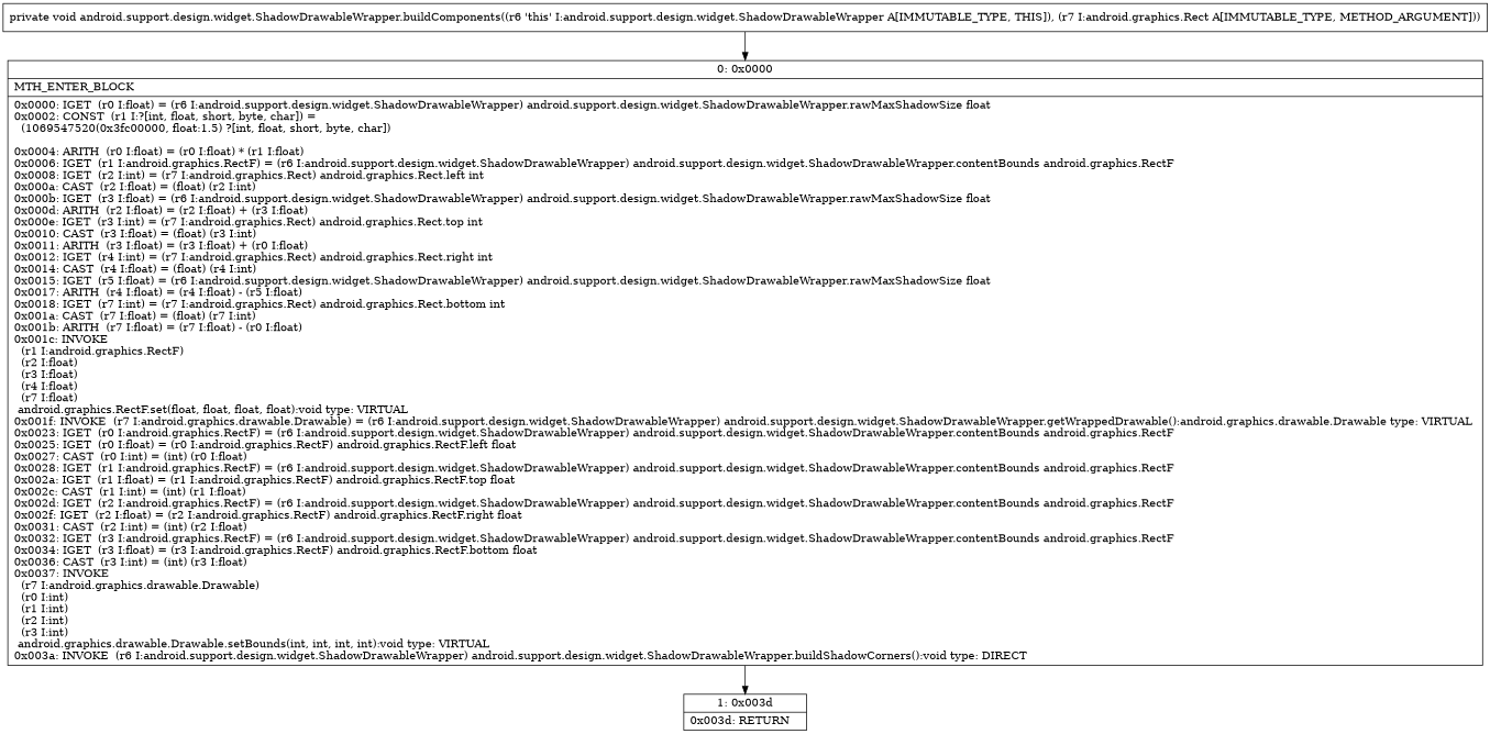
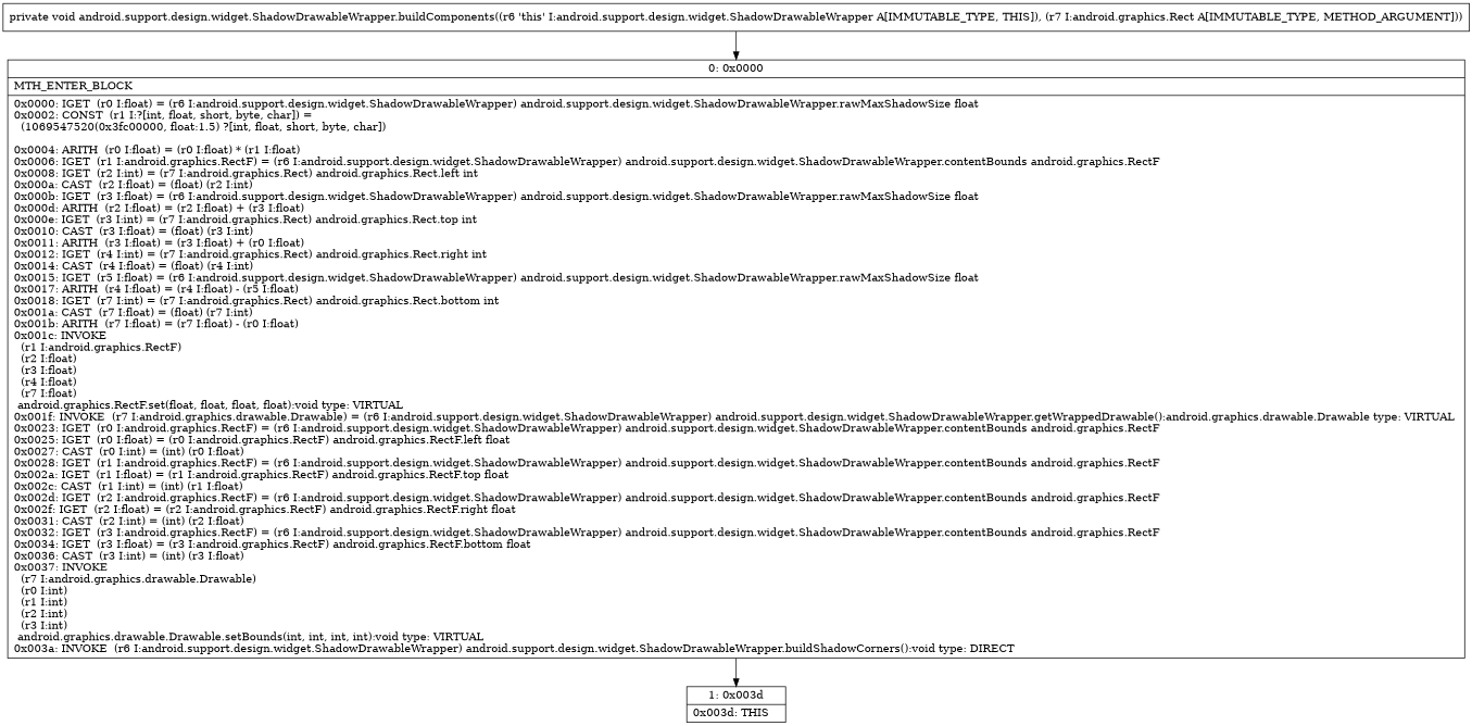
  digraph {
    node [shape=record]
    n1 [label="{0\:\ 0x0000|MTH_ENTER_BLOCK\l|0x0000: IGET  (r0 I:float) = (r6 I:android.support.design.widget.ShadowDrawableWrapper) android.support.design.widget.ShadowDrawableWrapper.rawMaxShadowSize float \l0x0002: CONST  (r1 I:?[int, float, short, byte, char]) = \l  (1069547520(0x3fc00000, float:1.5) ?[int, float, short, byte, char])\l \l0x0004: ARITH  (r0 I:float) = (r0 I:float) * (r1 I:float) \l0x0006: IGET  (r1 I:android.graphics.RectF) = (r6 I:android.support.design.widget.ShadowDrawableWrapper) android.support.design.widget.ShadowDrawableWrapper.contentBounds android.graphics.RectF \l0x0008: IGET  (r2 I:int) = (r7 I:android.graphics.Rect) android.graphics.Rect.left int \l0x000a: CAST  (r2 I:float) = (float) (r2 I:int) \l0x000b: IGET  (r3 I:float) = (r6 I:android.support.design.widget.ShadowDrawableWrapper) android.support.design.widget.ShadowDrawableWrapper.rawMaxShadowSize float \l0x000d: ARITH  (r2 I:float) = (r2 I:float) + (r3 I:float) \l0x000e: IGET  (r3 I:int) = (r7 I:android.graphics.Rect) android.graphics.Rect.top int \l0x0010: CAST  (r3 I:float) = (float) (r3 I:int) \l0x0011: ARITH  (r3 I:float) = (r3 I:float) + (r0 I:float) \l0x0012: IGET  (r4 I:int) = (r7 I:android.graphics.Rect) android.graphics.Rect.right int \l0x0014: CAST  (r4 I:float) = (float) (r4 I:int) \l0x0015: IGET  (r5 I:float) = (r6 I:android.support.design.widget.ShadowDrawableWrapper) android.support.design.widget.ShadowDrawableWrapper.rawMaxShadowSize float \l0x0017: ARITH  (r4 I:float) = (r4 I:float) \- (r5 I:float) \l0x0018: IGET  (r7 I:int) = (r7 I:android.graphics.Rect) android.graphics.Rect.bottom int \l0x001a: CAST  (r7 I:float) = (float) (r7 I:int) \l0x001b: ARITH  (r7 I:float) = (r7 I:float) \- (r0 I:float) \l0x001c: INVOKE  \l  (r1 I:android.graphics.RectF)\l  (r2 I:float)\l  (r3 I:float)\l  (r4 I:float)\l  (r7 I:float)\l android.graphics.RectF.set(float, float, float, float):void type: VIRTUAL \l0x001f: INVOKE  (r7 I:android.graphics.drawable.Drawable) = (r6 I:android.support.design.widget.ShadowDrawableWrapper) android.support.design.widget.ShadowDrawableWrapper.getWrappedDrawable():android.graphics.drawable.Drawable type: VIRTUAL \l0x0023: IGET  (r0 I:android.graphics.RectF) = (r6 I:android.support.design.widget.ShadowDrawableWrapper) android.support.design.widget.ShadowDrawableWrapper.contentBounds android.graphics.RectF \l0x0025: IGET  (r0 I:float) = (r0 I:android.graphics.RectF) android.graphics.RectF.left float \l0x0027: CAST  (r0 I:int) = (int) (r0 I:float) \l0x0028: IGET  (r1 I:android.graphics.RectF) = (r6 I:android.support.design.widget.ShadowDrawableWrapper) android.support.design.widget.ShadowDrawableWrapper.contentBounds android.graphics.RectF \l0x002a: IGET  (r1 I:float) = (r1 I:android.graphics.RectF) android.graphics.RectF.top float \l0x002c: CAST  (r1 I:int) = (int) (r1 I:float) \l0x002d: IGET  (r2 I:android.graphics.RectF) = (r6 I:android.support.design.widget.ShadowDrawableWrapper) android.support.design.widget.ShadowDrawableWrapper.contentBounds android.graphics.RectF \l0x002f: IGET  (r2 I:float) = (r2 I:android.graphics.RectF) android.graphics.RectF.right float \l0x0031: CAST  (r2 I:int) = (int) (r2 I:float) \l0x0032: IGET  (r3 I:android.graphics.RectF) = (r6 I:android.support.design.widget.ShadowDrawableWrapper) android.support.design.widget.ShadowDrawableWrapper.contentBounds android.graphics.RectF \l0x0034: IGET  (r3 I:float) = (r3 I:android.graphics.RectF) android.graphics.RectF.bottom float \l0x0036: CAST  (r3 I:int) = (int) (r3 I:float) \l0x0037: INVOKE  \l  (r7 I:android.graphics.drawable.Drawable)\l  (r0 I:int)\l  (r1 I:int)\l  (r2 I:int)\l  (r3 I:int)\l android.graphics.drawable.Drawable.setBounds(int, int, int, int):void type: VIRTUAL \l0x003a: INVOKE  (r6 I:android.support.design.widget.ShadowDrawableWrapper) android.support.design.widget.ShadowDrawableWrapper.buildShadowCorners():void type: DIRECT \l}"]
-   n2 [label="{1\:\ 0x003d|0x003d: RETURN   \l}"]
+   n2 [label="{1\:\ 0x003d|0x003d: THIS   \l}"]
    n3 [label="{private void android.support.design.widget.ShadowDrawableWrapper.buildComponents((r6 'this' I:android.support.design.widget.ShadowDrawableWrapper A[IMMUTABLE_TYPE, THIS]), (r7 I:android.graphics.Rect A[IMMUTABLE_TYPE, METHOD_ARGUMENT])) }"]
    n1 -> n2
    n3 -> n1
  }
